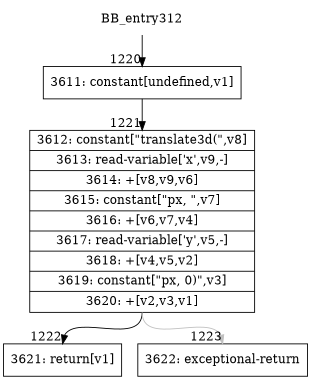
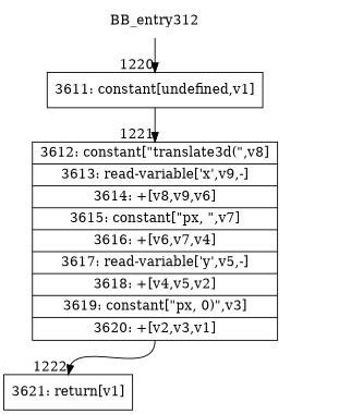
  digraph {
    rankdir=TD
    node [shape=record]
    edge [headport=n tailport=s]
    n1 [label=BB_entry312 shape=none]
    n2 [label="{3611: constant[undefined,v1]}"]
    n3 [label="{3612: constant[\"translate3d(\",v8]|3613: read-variable['x',v9,-]|3614: +[v8,v9,v6]|3615: constant[\"px, \",v7]|3616: +[v6,v7,v4]|3617: read-variable['y',v5,-]|3618: +[v4,v5,v2]|3619: constant[\"px, 0)\",v3]|3620: +[v2,v3,v1]}"]
    n4 [label="{3621: return[v1]}"]
-   n5 [label="{3622: exceptional-return}"]
    n1 -> n2 [headlabel="    1220"]
    n2 -> n3 [headlabel="      1221"]
    n3 -> n4 [headlabel="      1222"]
-   n3 -> n5 [color=gray headlabel="      1223"]
  }
